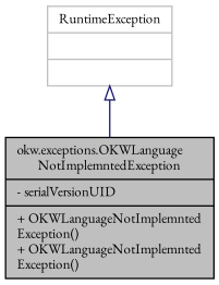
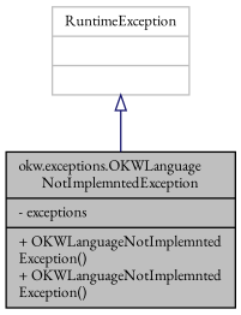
  digraph {
    fontname="EB Garamond"
    node [fontname="EB Garamond" fontsize=10 shape=record style=filled]
-   n1 [color=black fillcolor=grey75 fontcolor=black height=0.2 label="{okw.exceptions.OKWLanguage\lNotImplemntedException\n|- serialVersionUID\l|+ OKWLanguageNotImplemnted\lException()\l+ OKWLanguageNotImplemnted\lException()\l}" width=0.4]
+   n1 [color=black fillcolor=grey75 fontcolor=black height=0.2 label="{okw.exceptions.OKWLanguage\lNotImplemntedException\n|- exceptions\l|+ OKWLanguageNotImplemnted\lException()\l+ OKWLanguageNotImplemnted\lException()\l}" width=0.4]
    n2 [color=grey75 fillcolor=white height=0.2 label="{RuntimeException\n||}" width=0.4]
    n2 -> n1 [arrowtail=onormal color=midnightblue dir=back fontname="EB Garamond" fontsize=10 labelfontname=Helvetica labelfontsize=10 style=solid]
  }
